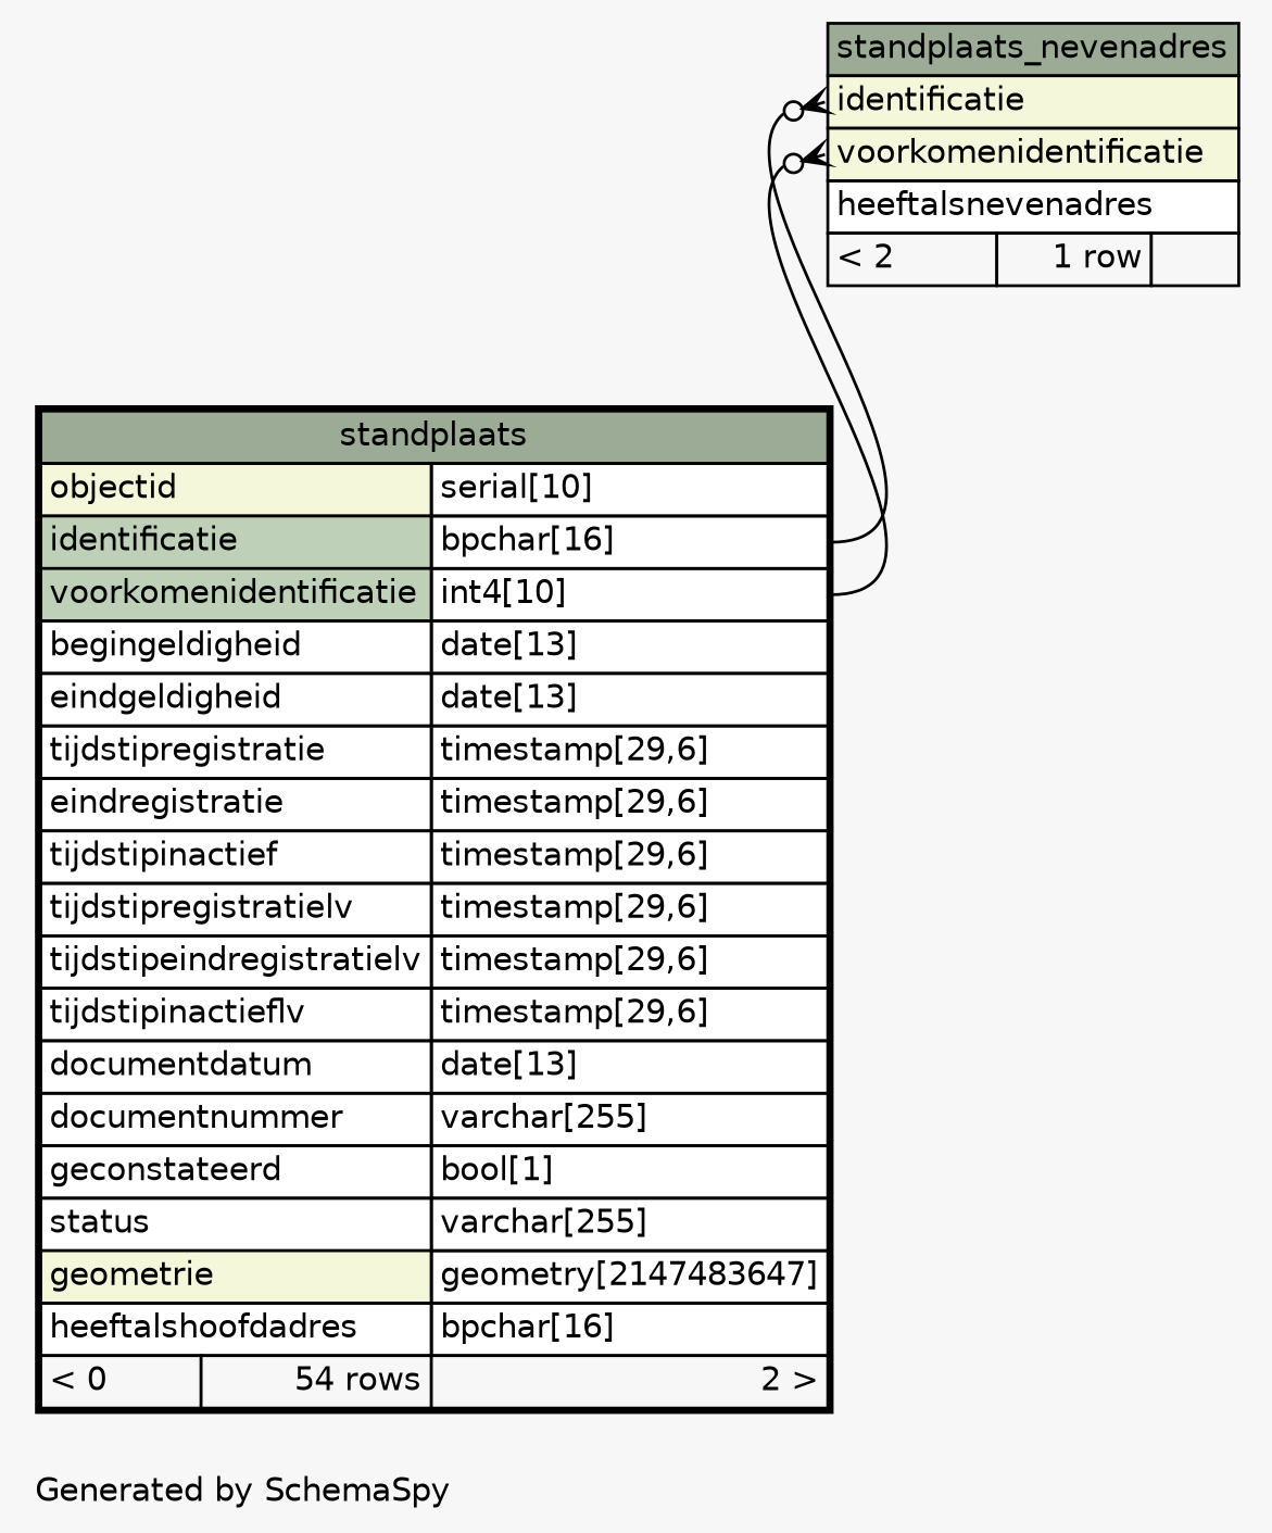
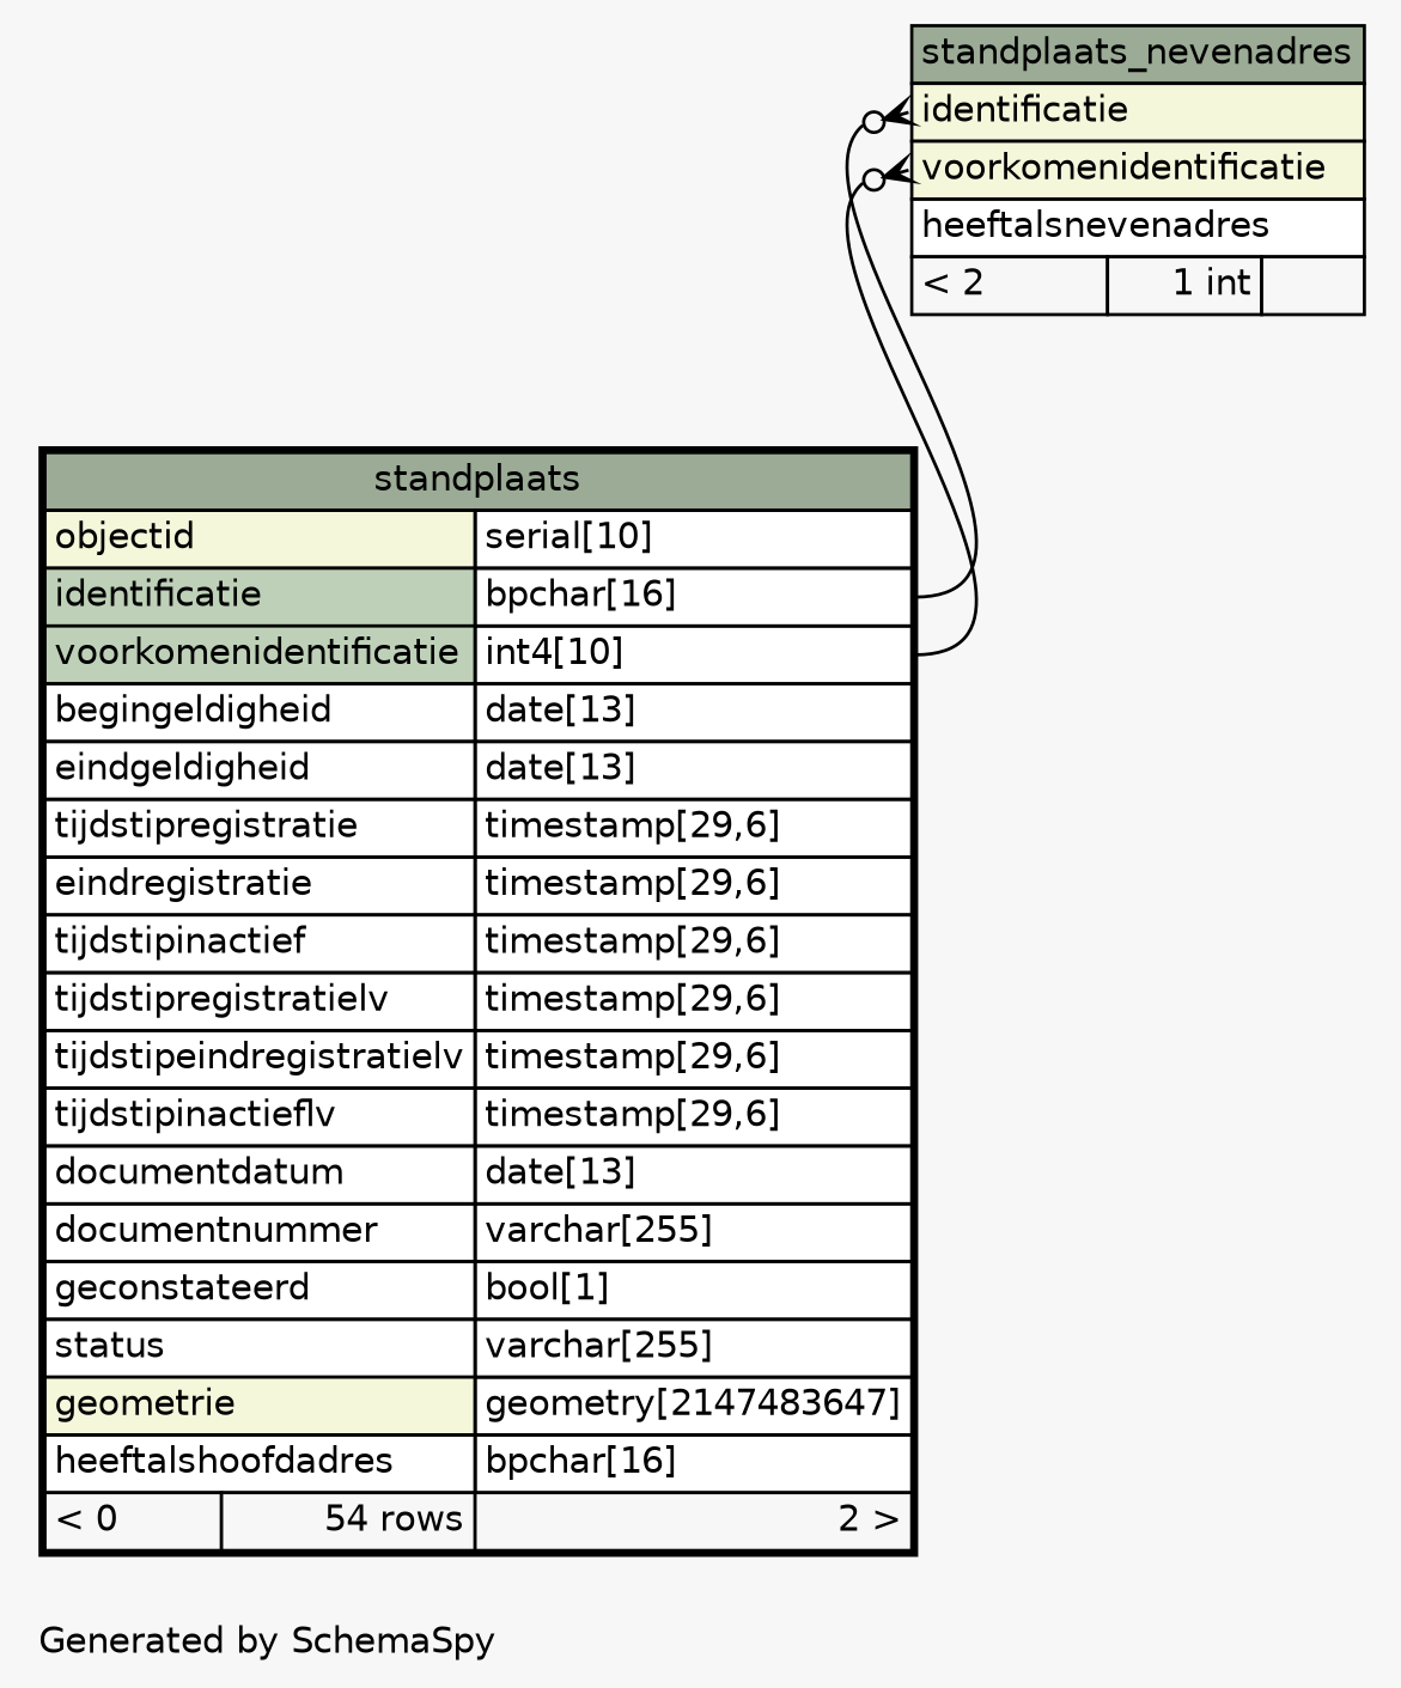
  digraph {
    bgcolor="#f7f7f7"
    fontname=Helvetica
    fontsize=11
    label="\nGenerated by SchemaSpy"
    labeljust=l
    nodesep=0.18
    rankdir=TB
    ranksep=0.46
    node [fontname=Helvetica fontsize=11 shape=plaintext]
    edge [arrowhead=none arrowsize=0.8 arrowtail=crowodot dir=back]
-   n1 [label=<     <TABLE BORDER="0" CELLBORDER="1" CELLSPACING="0" BGCOLOR="#ffffff">       <TR><TD COLSPAN="3" BGCOLOR="#9bab96" ALIGN="CENTER">standplaats_nevenadres</TD></TR>       <TR><TD PORT="identificatie" COLSPAN="3" BGCOLOR="#f4f7da" ALIGN="LEFT">identificatie</TD></TR>       <TR><TD PORT="voorkomenidentificatie" COLSPAN="3" BGCOLOR="#f4f7da" ALIGN="LEFT">voorkomenidentificatie</TD></TR>       <TR><TD PORT="heeftalsnevenadres" COLSPAN="3" ALIGN="LEFT">heeftalsnevenadres</TD></TR>       <TR><TD ALIGN="LEFT" BGCOLOR="#f7f7f7">&lt; 2</TD><TD ALIGN="RIGHT" BGCOLOR="#f7f7f7">1 row</TD><TD ALIGN="RIGHT" BGCOLOR="#f7f7f7">  </TD></TR>     </TABLE>>]
+   n1 [label=<     <TABLE BORDER="0" CELLBORDER="1" CELLSPACING="0" BGCOLOR="#ffffff">       <TR><TD COLSPAN="3" BGCOLOR="#9bab96" ALIGN="CENTER">standplaats_nevenadres</TD></TR>       <TR><TD PORT="identificatie" COLSPAN="3" BGCOLOR="#f4f7da" ALIGN="LEFT">identificatie</TD></TR>       <TR><TD PORT="voorkomenidentificatie" COLSPAN="3" BGCOLOR="#f4f7da" ALIGN="LEFT">voorkomenidentificatie</TD></TR>       <TR><TD PORT="heeftalsnevenadres" COLSPAN="3" ALIGN="LEFT">heeftalsnevenadres</TD></TR>       <TR><TD ALIGN="LEFT" BGCOLOR="#f7f7f7">&lt; 2</TD><TD ALIGN="RIGHT" BGCOLOR="#f7f7f7">1 int</TD><TD ALIGN="RIGHT" BGCOLOR="#f7f7f7">  </TD></TR>     </TABLE>>]
    n2 [label=<     <TABLE BORDER="2" CELLBORDER="1" CELLSPACING="0" BGCOLOR="#ffffff">       <TR><TD COLSPAN="3" BGCOLOR="#9bab96" ALIGN="CENTER">standplaats</TD></TR>       <TR><TD PORT="objectid" COLSPAN="2" BGCOLOR="#f4f7da" ALIGN="LEFT">objectid</TD><TD PORT="objectid.type" ALIGN="LEFT">serial[10]</TD></TR>       <TR><TD PORT="identificatie" COLSPAN="2" BGCOLOR="#bed1b8" ALIGN="LEFT">identificatie</TD><TD PORT="identificatie.type" ALIGN="LEFT">bpchar[16]</TD></TR>       <TR><TD PORT="voorkomenidentificatie" COLSPAN="2" BGCOLOR="#bed1b8" ALIGN="LEFT">voorkomenidentificatie</TD><TD PORT="voorkomenidentificatie.type" ALIGN="LEFT">int4[10]</TD></TR>       <TR><TD PORT="begingeldigheid" COLSPAN="2" ALIGN="LEFT">begingeldigheid</TD><TD PORT="begingeldigheid.type" ALIGN="LEFT">date[13]</TD></TR>       <TR><TD PORT="eindgeldigheid" COLSPAN="2" ALIGN="LEFT">eindgeldigheid</TD><TD PORT="eindgeldigheid.type" ALIGN="LEFT">date[13]</TD></TR>       <TR><TD PORT="tijdstipregistratie" COLSPAN="2" ALIGN="LEFT">tijdstipregistratie</TD><TD PORT="tijdstipregistratie.type" ALIGN="LEFT">timestamp[29,6]</TD></TR>       <TR><TD PORT="eindregistratie" COLSPAN="2" ALIGN="LEFT">eindregistratie</TD><TD PORT="eindregistratie.type" ALIGN="LEFT">timestamp[29,6]</TD></TR>       <TR><TD PORT="tijdstipinactief" COLSPAN="2" ALIGN="LEFT">tijdstipinactief</TD><TD PORT="tijdstipinactief.type" ALIGN="LEFT">timestamp[29,6]</TD></TR>       <TR><TD PORT="tijdstipregistratielv" COLSPAN="2" ALIGN="LEFT">tijdstipregistratielv</TD><TD PORT="tijdstipregistratielv.type" ALIGN="LEFT">timestamp[29,6]</TD></TR>       <TR><TD PORT="tijdstipeindregistratielv" COLSPAN="2" ALIGN="LEFT">tijdstipeindregistratielv</TD><TD PORT="tijdstipeindregistratielv.type" ALIGN="LEFT">timestamp[29,6]</TD></TR>       <TR><TD PORT="tijdstipinactieflv" COLSPAN="2" ALIGN="LEFT">tijdstipinactieflv</TD><TD PORT="tijdstipinactieflv.type" ALIGN="LEFT">timestamp[29,6]</TD></TR>       <TR><TD PORT="documentdatum" COLSPAN="2" ALIGN="LEFT">documentdatum</TD><TD PORT="documentdatum.type" ALIGN="LEFT">date[13]</TD></TR>       <TR><TD PORT="documentnummer" COLSPAN="2" ALIGN="LEFT">documentnummer</TD><TD PORT="documentnummer.type" ALIGN="LEFT">varchar[255]</TD></TR>       <TR><TD PORT="geconstateerd" COLSPAN="2" ALIGN="LEFT">geconstateerd</TD><TD PORT="geconstateerd.type" ALIGN="LEFT">bool[1]</TD></TR>       <TR><TD PORT="status" COLSPAN="2" ALIGN="LEFT">status</TD><TD PORT="status.type" ALIGN="LEFT">varchar[255]</TD></TR>       <TR><TD PORT="geometrie" COLSPAN="2" BGCOLOR="#f4f7da" ALIGN="LEFT">geometrie</TD><TD PORT="geometrie.type" ALIGN="LEFT">geometry[2147483647]</TD></TR>       <TR><TD PORT="heeftalshoofdadres" COLSPAN="2" ALIGN="LEFT">heeftalshoofdadres</TD><TD PORT="heeftalshoofdadres.type" ALIGN="LEFT">bpchar[16]</TD></TR>       <TR><TD ALIGN="LEFT" BGCOLOR="#f7f7f7">&lt; 0</TD><TD ALIGN="RIGHT" BGCOLOR="#f7f7f7">54 rows</TD><TD ALIGN="RIGHT" BGCOLOR="#f7f7f7">2 &gt;</TD></TR>     </TABLE>>]
    n1 -> n2 [headport="identificatie.type:e" tailport="identificatie:w"]
    n1 -> n2 [headport="voorkomenidentificatie.type:e" tailport="voorkomenidentificatie:w"]
  }
